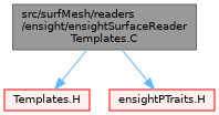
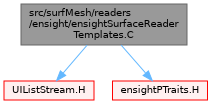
  digraph {
    node [color=red fillcolor="#FFF0F0" fontname=Helvetica fontsize=10 shape=box style=filled]
    edge [color=steelblue1 fontname=Helvetica fontsize=10 labelfontname=Helvetica labelfontsize=10 style=solid]
    n1 [color=gray40 fillcolor=grey60 fontcolor=black height=0.2 label="src/surfMesh/readers\l/ensight/ensightSurfaceReader\lTemplates.C" width=0.4]
-   n2 [height=0.2 label="Templates.H" width=0.4]
+   n2 [height=0.2 label="UIListStream.H" width=0.4]
    n3 [height=0.2 label="ensightPTraits.H" width=0.4]
    n1 -> n2
    n1 -> n3
  }
